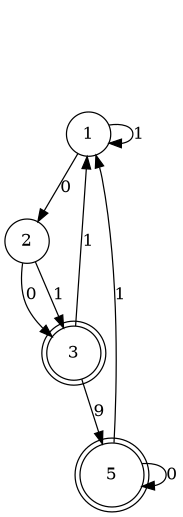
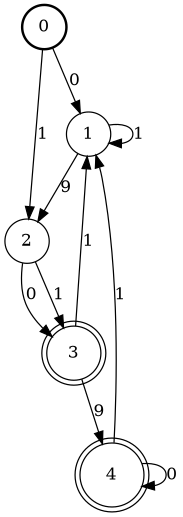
  digraph {
    node [shape=circle]
+   0 [style=bold]
    1
    2
    3 [peripheries=2]
-   4 [peripheries=2 label=5]
+   4 [peripheries=2]
+   0 -> 1 [label=0]
+   0 -> 2 [label=1]
    1 -> 1 [label=1]
-   1 -> 2 [label=0]
+   1 -> 2 [label=9]
    2 -> 3 [label=0]
    2 -> 3 [label=1]
    3 -> 1 [label=1]
    3 -> 4 [label=9]
    4 -> 1 [label=1]
    4 -> 4 [label=0]
  }
